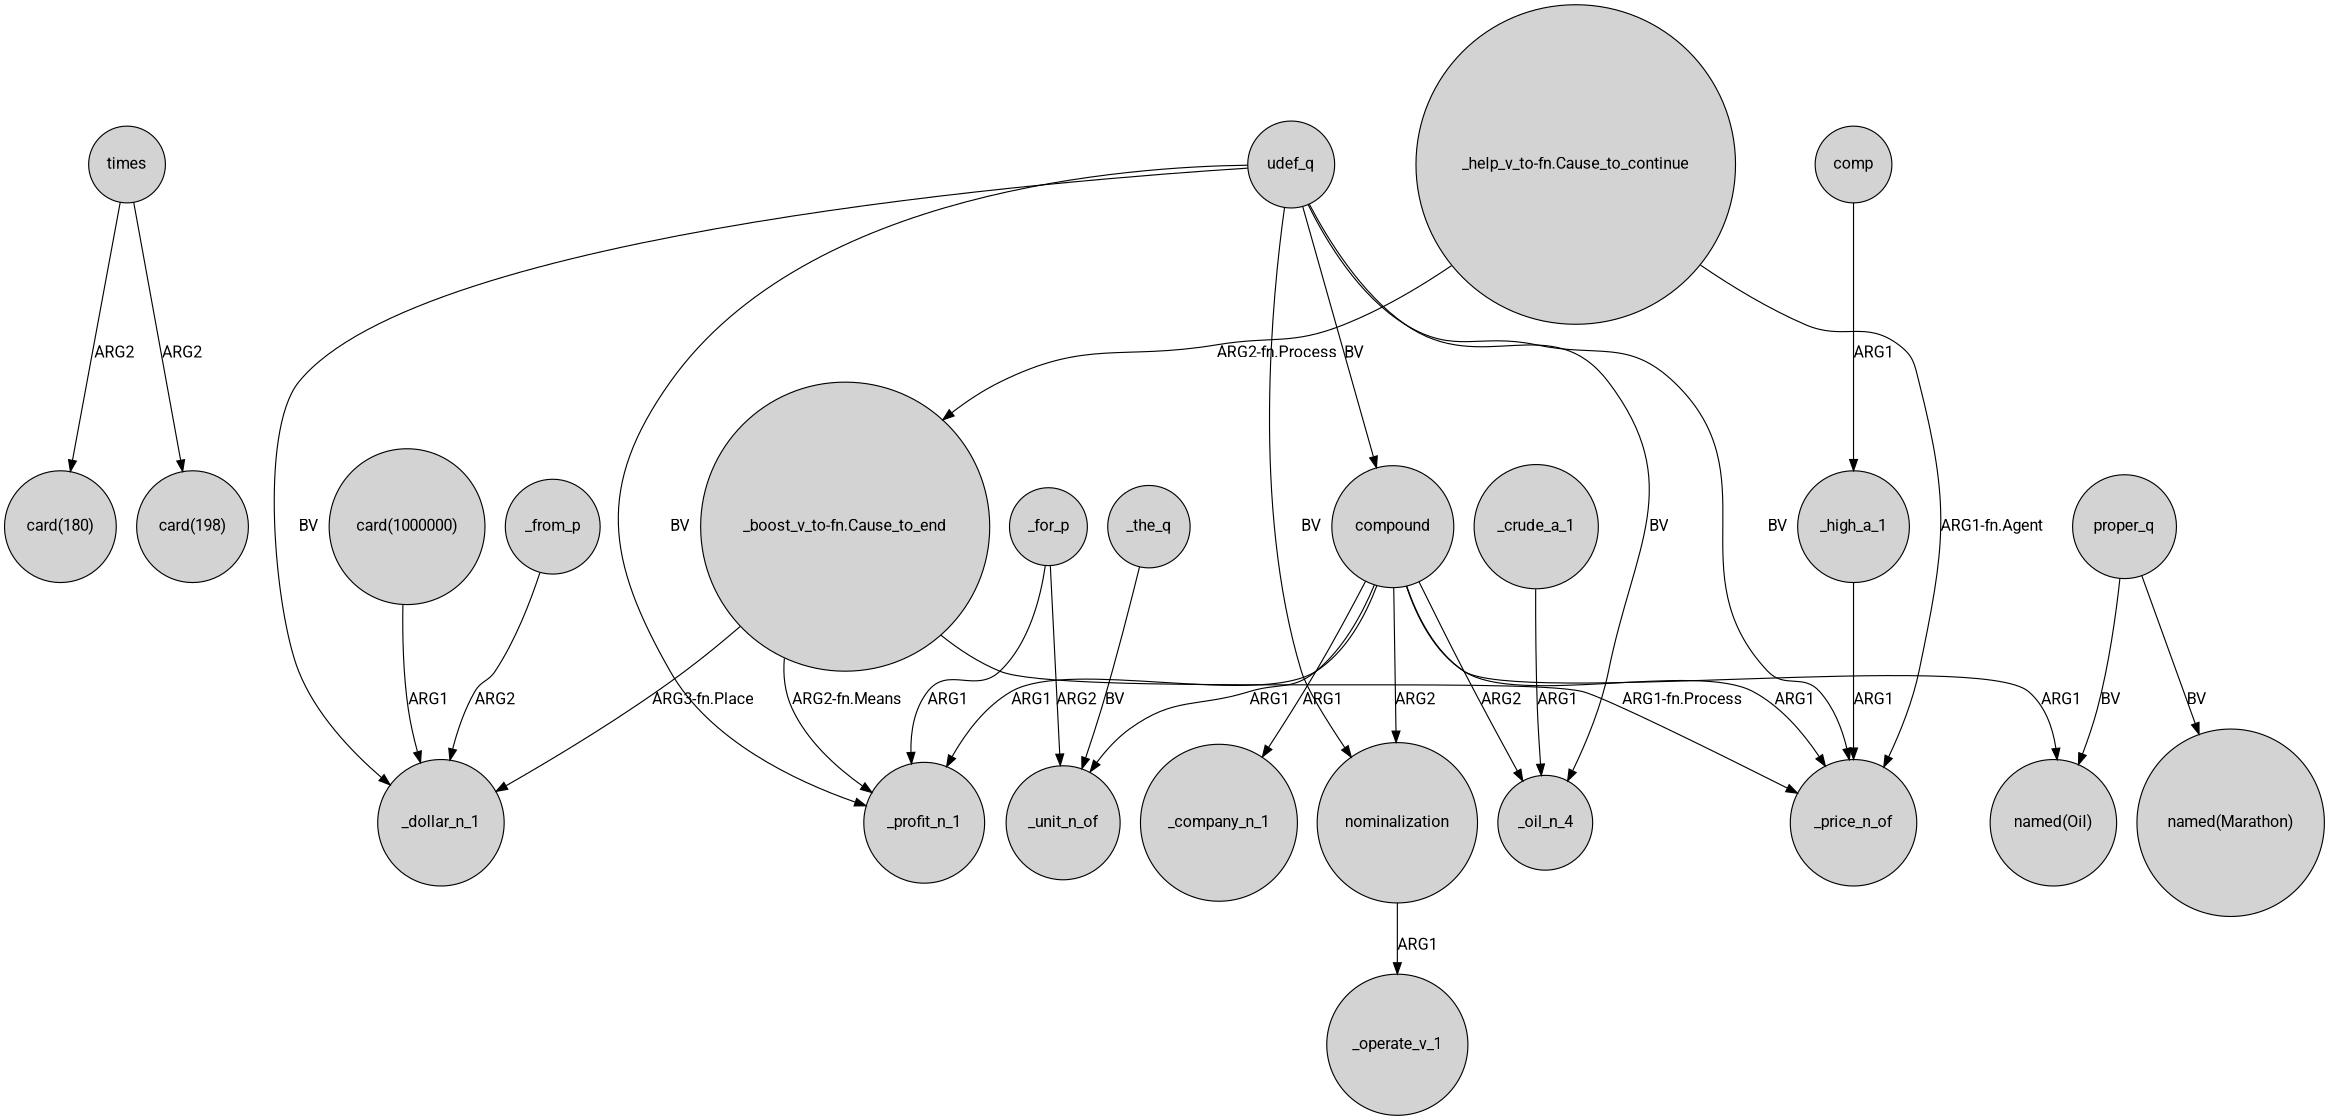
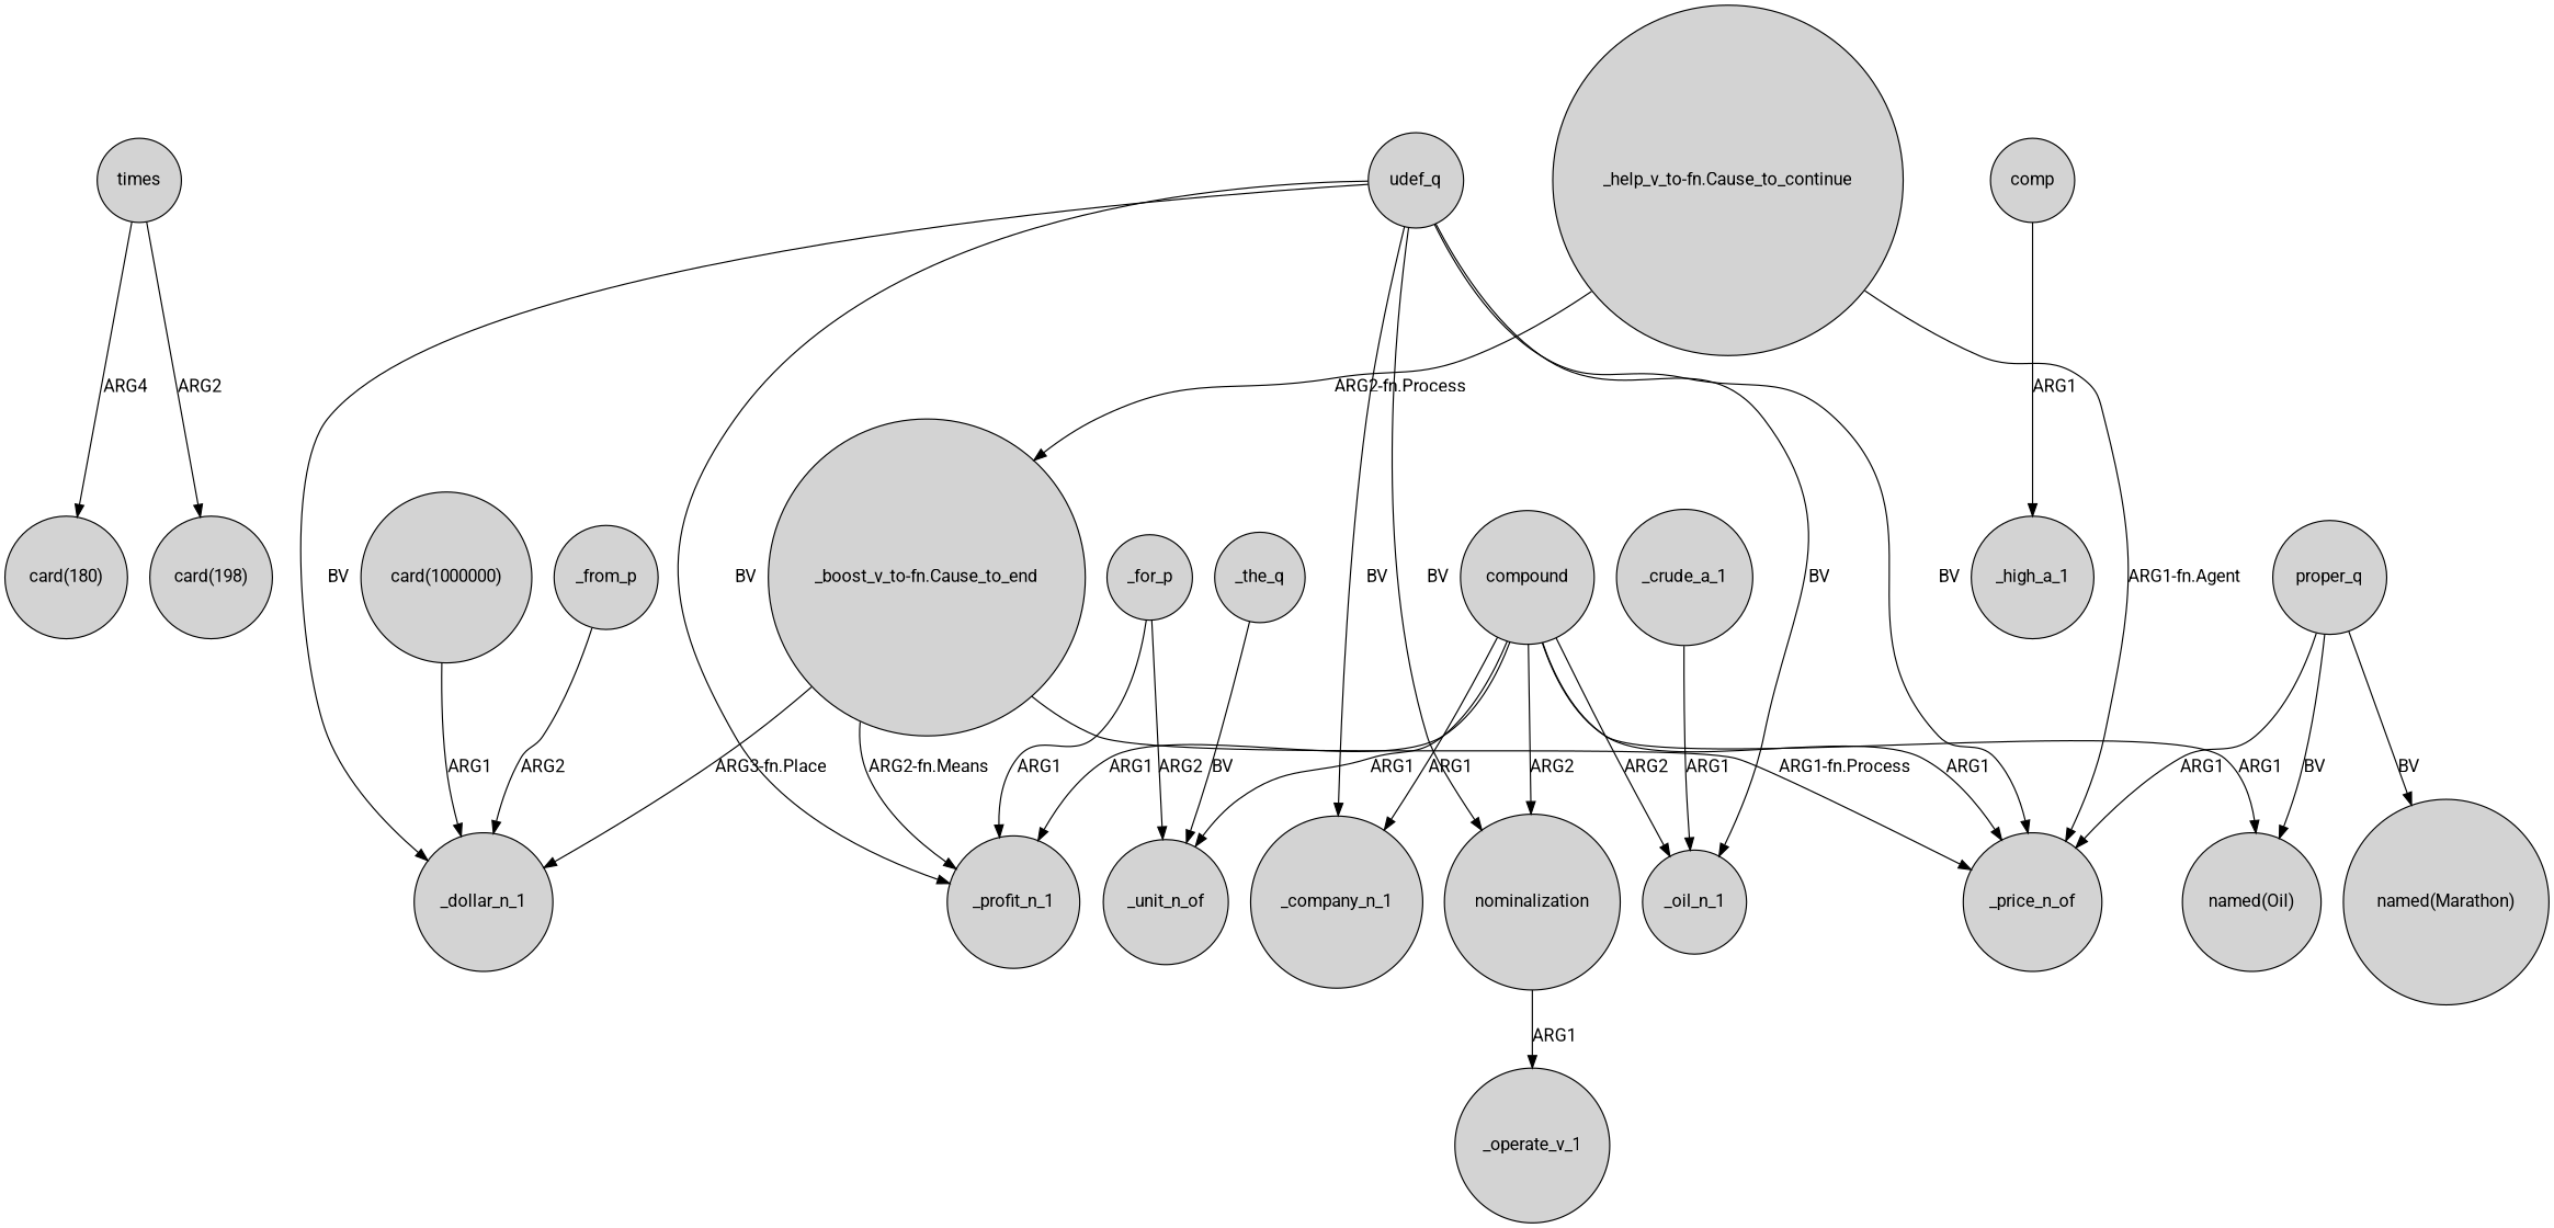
  digraph {
    fontname=Roboto
    node [fontname=Roboto shape=circle style=filled]
    edge [fontname=Roboto]
    times
    "card(180)"
    "card(198)"
    "card(1000000)"
    _dollar_n_1
    "_boost_v_to-fn.Cause_to_end"
    _profit_n_1
    _price_n_of
    _for_p
    _unit_n_of
    udef_q
    _company_n_1
-   _oil_n_1 [label=_oil_n_4]
+   _oil_n_1
    nominalization
    _operate_v_1
    compound
    "named(Oil)"
    "_help_v_to-fn.Cause_to_continue"
    _high_a_1
    proper_q
    "named(Marathon)"
    comp
    _from_p
    _the_q
    _crude_a_1
-   times -> "card(180)" [label=ARG2]
+   times -> "card(180)" [label=ARG4]
    times -> "card(198)" [label=ARG2]
    "card(1000000)" -> _dollar_n_1 [label=ARG1]
    "_boost_v_to-fn.Cause_to_end" -> _dollar_n_1 [label="ARG3-fn.Place"]
    "_boost_v_to-fn.Cause_to_end" -> _profit_n_1 [label="ARG2-fn.Means"]
    "_boost_v_to-fn.Cause_to_end" -> _price_n_of [label="ARG1-fn.Process"]
    _for_p -> _profit_n_1 [label=ARG1]
    _for_p -> _unit_n_of [label=ARG2]
    udef_q -> _dollar_n_1 [label=BV]
    udef_q -> _profit_n_1 [label=BV]
    udef_q -> _price_n_of [label=BV]
-   udef_q -> compound [label=BV]
+   udef_q -> _company_n_1 [label=BV]
    udef_q -> _oil_n_1 [label=BV]
    udef_q -> nominalization [label=BV]
    nominalization -> _operate_v_1 [label=ARG1]
    compound -> _profit_n_1 [label=ARG1]
    compound -> _price_n_of [label=ARG1]
    compound -> _unit_n_of [label=ARG1]
    compound -> _company_n_1 [label=ARG1]
    compound -> _oil_n_1 [label=ARG2]
    compound -> nominalization [label=ARG2]
    compound -> "named(Oil)" [label=ARG1]
    "_help_v_to-fn.Cause_to_continue" -> "_boost_v_to-fn.Cause_to_end" [label="ARG2-fn.Process"]
    "_help_v_to-fn.Cause_to_continue" -> _price_n_of [label="ARG1-fn.Agent"]
-   _high_a_1 -> _price_n_of [label=ARG1]
+   proper_q -> _price_n_of [label=ARG1]
    proper_q -> "named(Oil)" [label=BV]
    proper_q -> "named(Marathon)" [label=BV]
    comp -> _high_a_1 [label=ARG1]
    _from_p -> _dollar_n_1 [label=ARG2]
    _the_q -> _unit_n_of [label=BV]
    _crude_a_1 -> _oil_n_1 [label=ARG1]
  }
